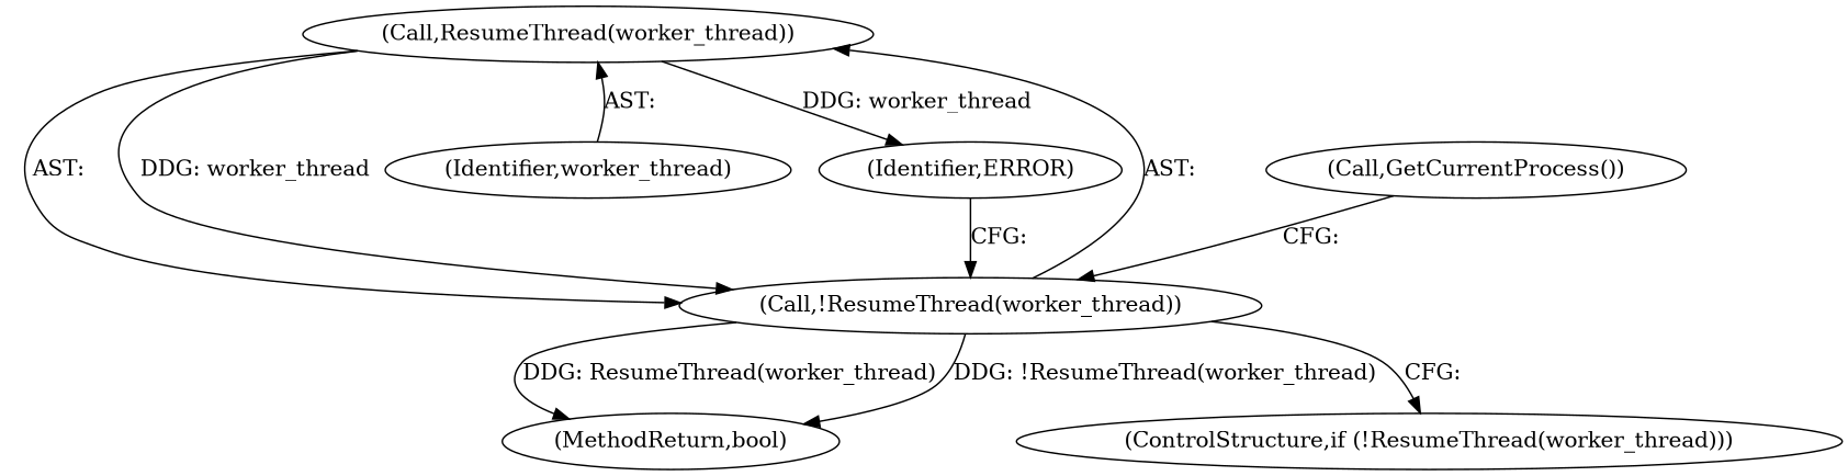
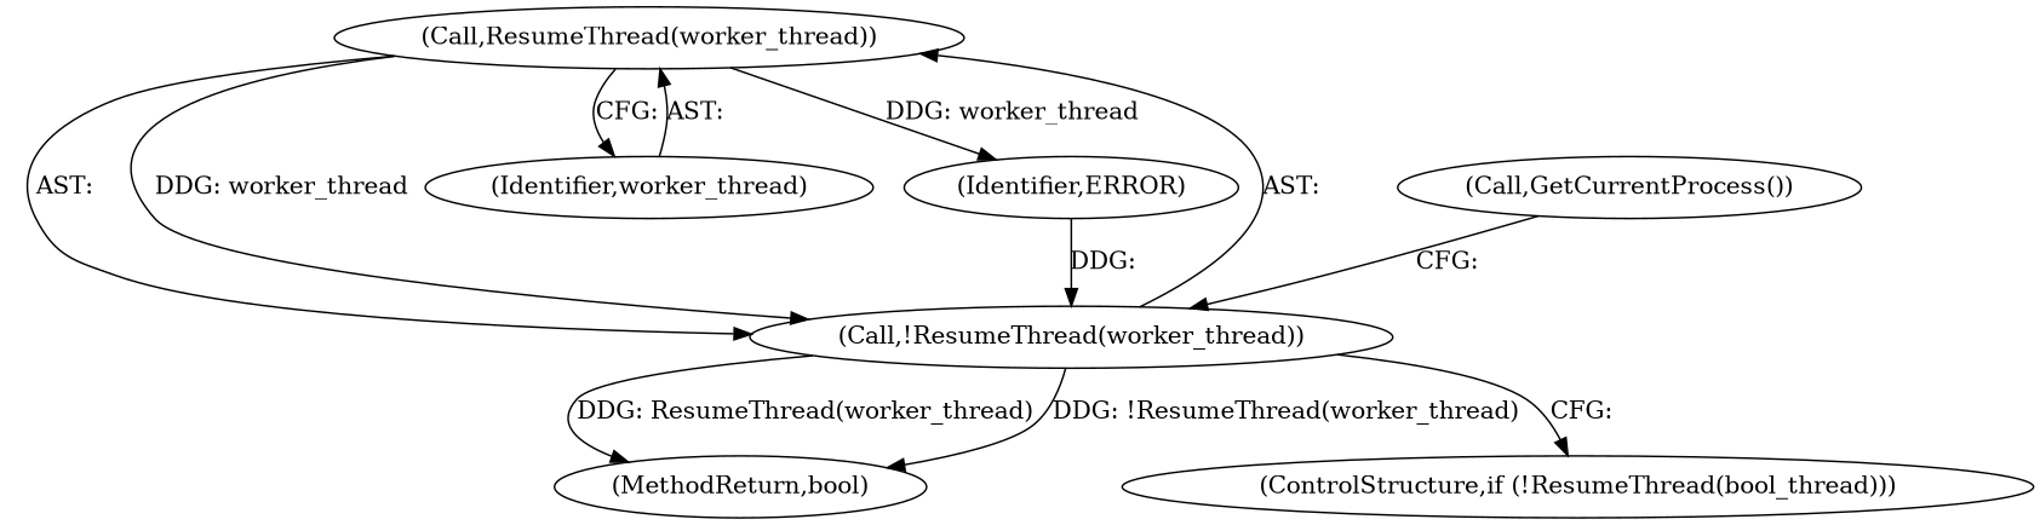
  digraph {
    n1 [label="(Call,ResumeThread(worker_thread))"]
    n2 [label="(Call,!ResumeThread(worker_thread))"]
    n3 [label="(Identifier,worker_thread)"]
    n4 [label="(Identifier,ERROR)"]
    n5 [label="(MethodReturn,bool)"]
-   n6 [label="(ControlStructure,if (!ResumeThread(worker_thread)))"]
+   n6 [label="(ControlStructure,if (!ResumeThread(bool_thread)))"]
    n7 [label="(Call,GetCurrentProcess())"]
    n1 -> n2 [label="AST: "]
    n1 -> n2 [label="DDG: worker_thread"]
+   n1 -> n3 [label="CFG: "]
    n1 -> n4 [label="DDG: worker_thread"]
    n2 -> n1 [label="AST: "]
    n2 -> n5 [label="DDG: ResumeThread(worker_thread)"]
    n2 -> n5 [label="DDG: !ResumeThread(worker_thread)"]
    n2 -> n6 [label="CFG: "]
    n3 -> n1 [label="AST: "]
-   n4 -> n2 [label="CFG: "]
+   n4 -> n2 [label="DDG: "]
    n7 -> n2 [label="CFG: "]
  }
